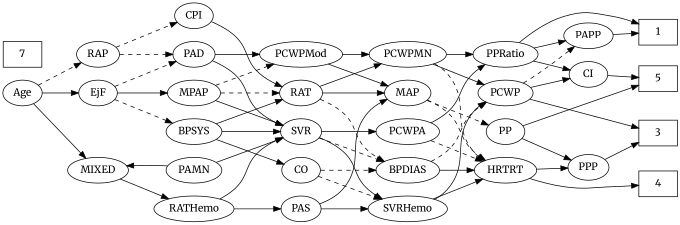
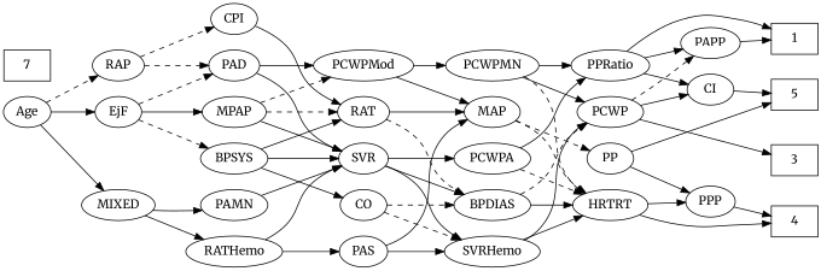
  strict digraph {
    fontname=Merriweather
    rankdir=LR
    node [fontname=Merriweather]
    edge [fontname=Merriweather style=solid]
    1 [height=0.5 shape=box width=0.75]
    n2 [height=0.5 label=7 shape=box width=0.75]
    3 [height=0.5 shape=box width=0.75]
    4 [height=0.5 shape=box width=0.75]
    5 [height=0.5 shape=box width=0.75]
    Age [height=0.5 width=0.75]
    EjF [height=0.5 width=0.75]
    RAP [height=0.5 width=0.77632]
    MIXED [height=0.5 width=1.1193]
    MPAP [height=0.5 width=0.97491]
    BPSYS [height=0.5 width=1.0471]
    PAD [height=0.5 width=0.79437]
    CPI [height=0.5 width=0.75]
    PAMN [height=0.5 width=1.011]
    RATHemo [height=0.5 width=1.3721]
    RAT [height=0.5 width=0.75827]
    SVR [height=0.5 width=0.77632]
    PCWPMod [height=0.5 width=1.4443]
    CO [height=0.5 width=0.75]
    PAS [height=0.5 width=0.75]
    BPDIAS [height=0.5 width=1.1735]
    MAP [height=0.5 width=0.84854]
    PCWPMN [height=0.5 width=1.3902]
    SVRHemo [height=0.5 width=1.3902]
    PCWPA [height=0.5 width=1.1555]
    HRTRT [height=0.5 width=1.1013]
    PCWP [height=0.5 width=0.97491]
    PP [height=0.5 width=0.75]
    PPRatio [height=0.5 width=1.1013]
    PPP [height=0.5 width=0.75]
    CI [height=0.5 width=0.75]
    PAPP [height=0.5 width=0.88464]
    Age -> EjF
    Age -> RAP [style=dashed]
    Age -> MIXED
    EjF -> MPAP
    EjF -> BPSYS [style=dashed]
    EjF -> PAD [style=dashed]
    RAP -> PAD [style=dashed]
    RAP -> CPI [style=dashed]
-   PAMN -> MIXED
+   MIXED -> PAMN
    MIXED -> RATHemo
    MPAP -> RAT [style=dashed]
    MPAP -> SVR
    MPAP -> PCWPMod [style=dashed]
    BPSYS -> RAT
    BPSYS -> SVR
    BPSYS -> CO
    PAD -> SVR
    PAD -> PCWPMod
    CPI -> RAT
    PAMN -> SVR
    RATHemo -> SVR
    RATHemo -> PAS
    RAT -> BPDIAS [style=dashed]
    RAT -> MAP
-   RAT -> PCWPMN
-   SVR -> BPDIAS [style=dashed]
+   SVR -> BPDIAS
    SVR -> SVRHemo
    SVR -> PCWPA
    PCWPMod -> MAP
    PCWPMod -> PCWPMN
    CO -> BPDIAS [style=dashed]
    CO -> SVRHemo [style=dashed]
    PAS -> MAP
    PAS -> SVRHemo
    BPDIAS -> HRTRT
    BPDIAS -> PCWP [style=dashed]
    MAP -> HRTRT [style=dashed]
    MAP -> PP [style=dashed]
    PCWPMN -> HRTRT [style=dashed]
    PCWPMN -> PCWP
    PCWPMN -> PPRatio
    SVRHemo -> HRTRT
    SVRHemo -> PCWP
    PCWPA -> HRTRT [style=dashed]
    PCWPA -> PPRatio
    HRTRT -> 4
    HRTRT -> PPP
    PCWP -> 3
    PCWP -> CI
    PCWP -> PAPP [style=dashed]
    PP -> 5
    PP -> PPP
    PPRatio -> 1
    PPRatio -> CI
    PPRatio -> PAPP
-   PPP -> 3
+   PPP -> 4
    CI -> 5
    PAPP -> 1
  }
